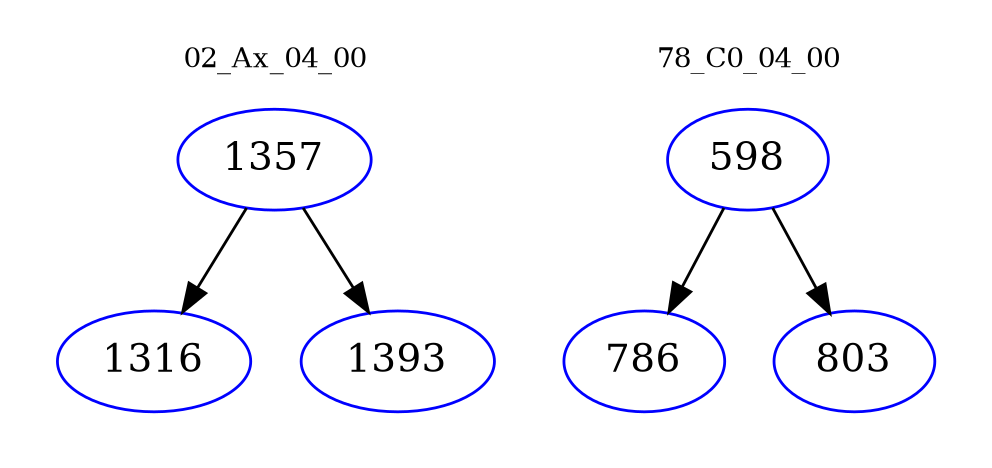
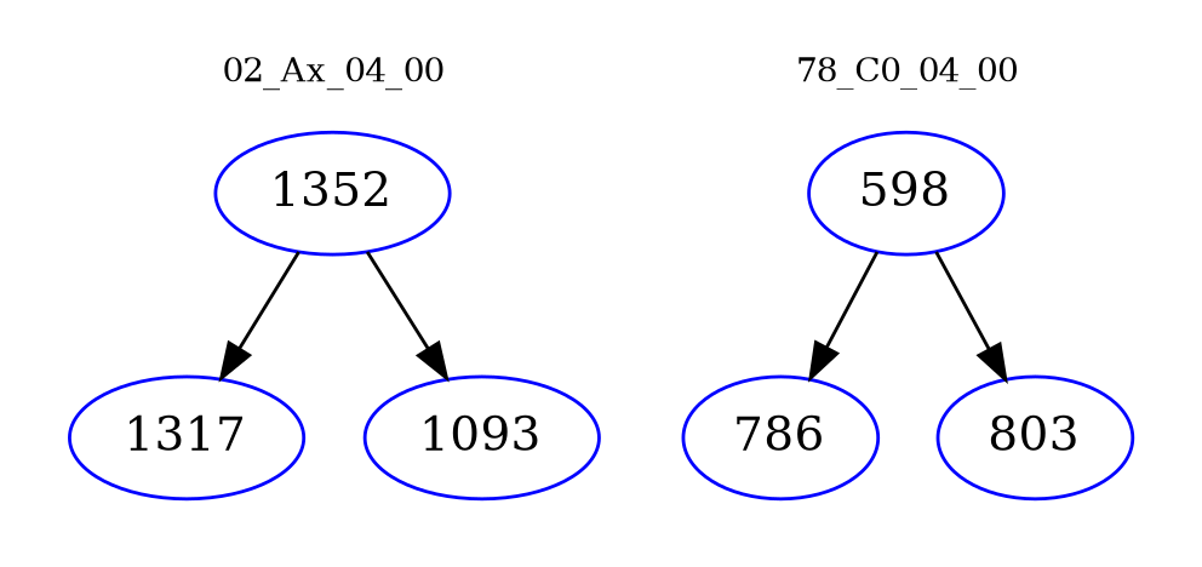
  digraph {
    node [color=blue]
    edge [color=black]
-   n1 [label=1357]
-   n2 [label=1316]
-   n3 [label=1393]
+   n1 [label=1352]
+   n2 [label=1317]
+   n3 [label=1093]
    n4 [label=598]
    n5 [label=786]
    n6 [label=803]
    subgraph cluster_1 {
      color=white
      fontsize=10
      label="02_Ax_04_00"
      n1
      n2
      n3
    }
    subgraph cluster_2 {
      color=white
      fontsize=10
      label="78_C0_04_00"
      n4
      n5
      n6
    }
    n1 -> n2
    n1 -> n3
    n4 -> n5
    n4 -> n6
  }
